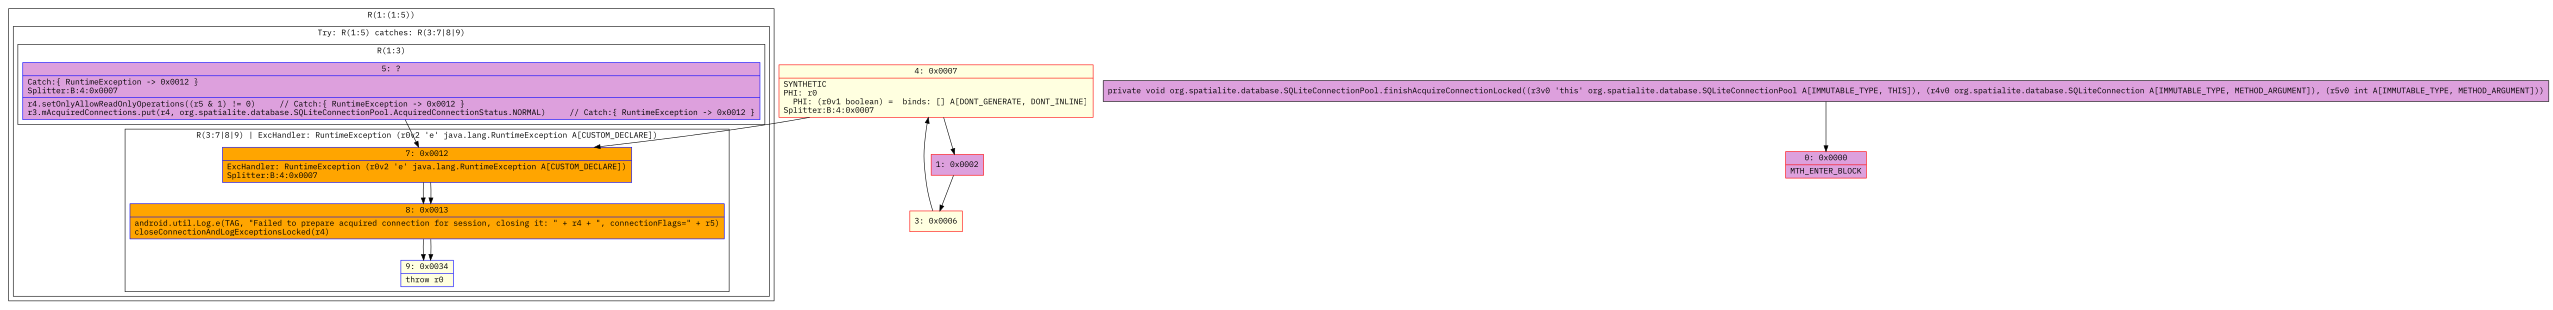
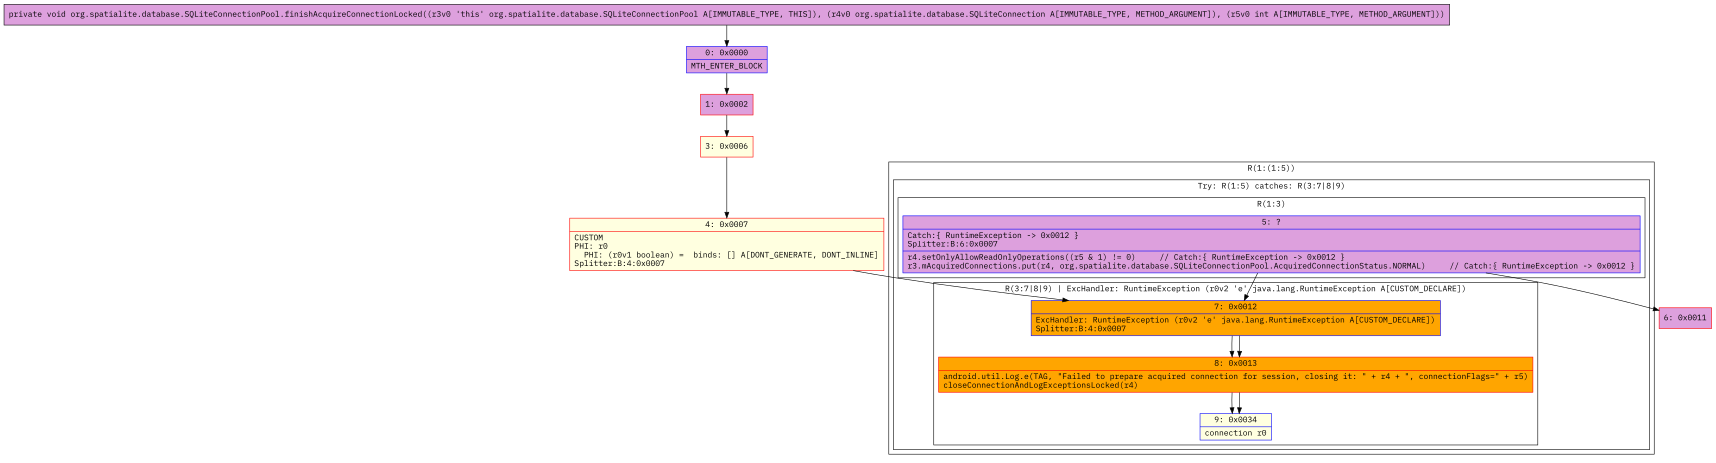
  digraph {
    fontname="IBM Plex Mono"
    node [color=red fillcolor=plum fontname="IBM Plex Mono" shape=record style=filled]
    edge [fontname="IBM Plex Mono"]
-   n1 [color=blue label="{5\:\ ?|Catch:\{ RuntimeException \-\> 0x0012 \}\lSplitter:B:4:0x0007\l|r4.setOnlyAllowReadOnlyOperations((r5 & 1) != 0)     \/\/ Catch:\{ RuntimeException \-\> 0x0012 \}\lr3.mAcquiredConnections.put(r4, org.spatialite.database.SQLiteConnectionPool.AcquiredConnectionStatus.NORMAL)     \/\/ Catch:\{ RuntimeException \-\> 0x0012 \}\l}"]
+   n1 [color=blue label="{5\:\ ?|Catch:\{ RuntimeException \-\> 0x0012 \}\lSplitter:B:6:0x0007\l|r4.setOnlyAllowReadOnlyOperations((r5 & 1) != 0)     \/\/ Catch:\{ RuntimeException \-\> 0x0012 \}\lr3.mAcquiredConnections.put(r4, org.spatialite.database.SQLiteConnectionPool.AcquiredConnectionStatus.NORMAL)     \/\/ Catch:\{ RuntimeException \-\> 0x0012 \}\l}"]
    n2 [color=blue fillcolor=orange label="{7\:\ 0x0012|ExcHandler: RuntimeException (r0v2 'e' java.lang.RuntimeException A[CUSTOM_DECLARE])\lSplitter:B:4:0x0007\l}"]
-   n3 [color=blue fillcolor=orange label="{8\:\ 0x0013|android.util.Log.e(TAG, \"Failed to prepare acquired connection for session, closing it: \" + r4 + \", connectionFlags=\" + r5)\lcloseConnectionAndLogExceptionsLocked(r4)\l}"]
-   n4 [color=blue fillcolor=lightyellow label="{9\:\ 0x0034|throw r0\l}"]
-   n6 [label="{0\:\ 0x0000|MTH_ENTER_BLOCK\l}"]
+   n3 [fillcolor=orange label="{8\:\ 0x0013|android.util.Log.e(TAG, \"Failed to prepare acquired connection for session, closing it: \" + r4 + \", connectionFlags=\" + r5)\lcloseConnectionAndLogExceptionsLocked(r4)\l}"]
+   n4 [color=blue fillcolor=lightyellow label="{9\:\ 0x0034|connection r0\l}"]
+   n5 [label="{6\:\ 0x0011}"]
+   n6 [color=blue label="{0\:\ 0x0000|MTH_ENTER_BLOCK\l}"]
    n7 [label="{1\:\ 0x0002}"]
    n8 [fillcolor=lightyellow label="{3\:\ 0x0006}"]
-   n9 [fillcolor=lightyellow label="{4\:\ 0x0007|SYNTHETIC\lPHI: r0 \l  PHI: (r0v1 boolean) =  binds: [] A[DONT_GENERATE, DONT_INLINE]\lSplitter:B:4:0x0007\l}"]
+   n9 [fillcolor=lightyellow label="{4\:\ 0x0007|CUSTOM\lPHI: r0 \l  PHI: (r0v1 boolean) =  binds: [] A[DONT_GENERATE, DONT_INLINE]\lSplitter:B:4:0x0007\l}"]
    n10 [label="{private void org.spatialite.database.SQLiteConnectionPool.finishAcquireConnectionLocked((r3v0 'this' org.spatialite.database.SQLiteConnectionPool A[IMMUTABLE_TYPE, THIS]), (r4v0 org.spatialite.database.SQLiteConnection A[IMMUTABLE_TYPE, METHOD_ARGUMENT]), (r5v0 int A[IMMUTABLE_TYPE, METHOD_ARGUMENT])) }" color=""]
    subgraph cluster_1 {
      label="R(1:(1:5))"
      subgraph cluster_2 {
        label="Try: R(1:5) catches: R(3:7|8|9)"
        subgraph cluster_3 {
          label="R(1:3)"
          n1
        }
        subgraph cluster_4 {
          label="R(3:7|8|9) | ExcHandler: RuntimeException (r0v2 'e' java.lang.RuntimeException A[CUSTOM_DECLARE])\l"
          n2
          n3
          n4
        }
      }
    }
    subgraph cluster_5 {
      label="R(3:7|8|9) | ExcHandler: RuntimeException (r0v2 'e' java.lang.RuntimeException A[CUSTOM_DECLARE])\l"
    }
    n1 -> n2
+   n1 -> n5
    n2 -> n3
    n2 -> n3
    n3 -> n4
    n3 -> n4
-   n9 -> n7
+   n6 -> n7
    n7 -> n8
    n8 -> n9
    n9 -> n2
    n10 -> n6
  }
